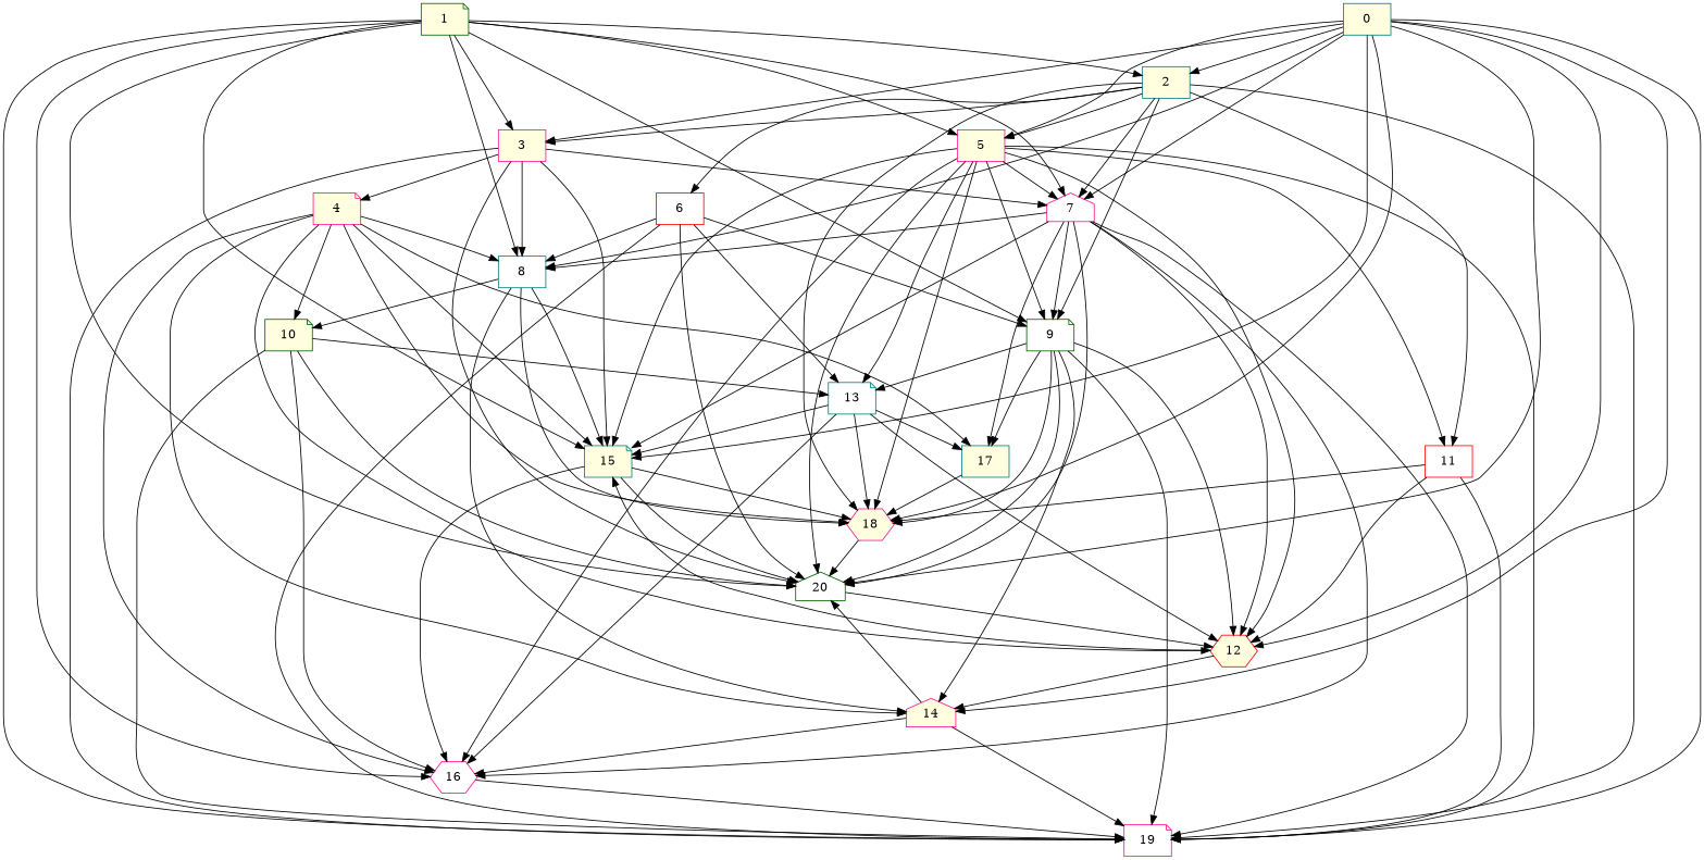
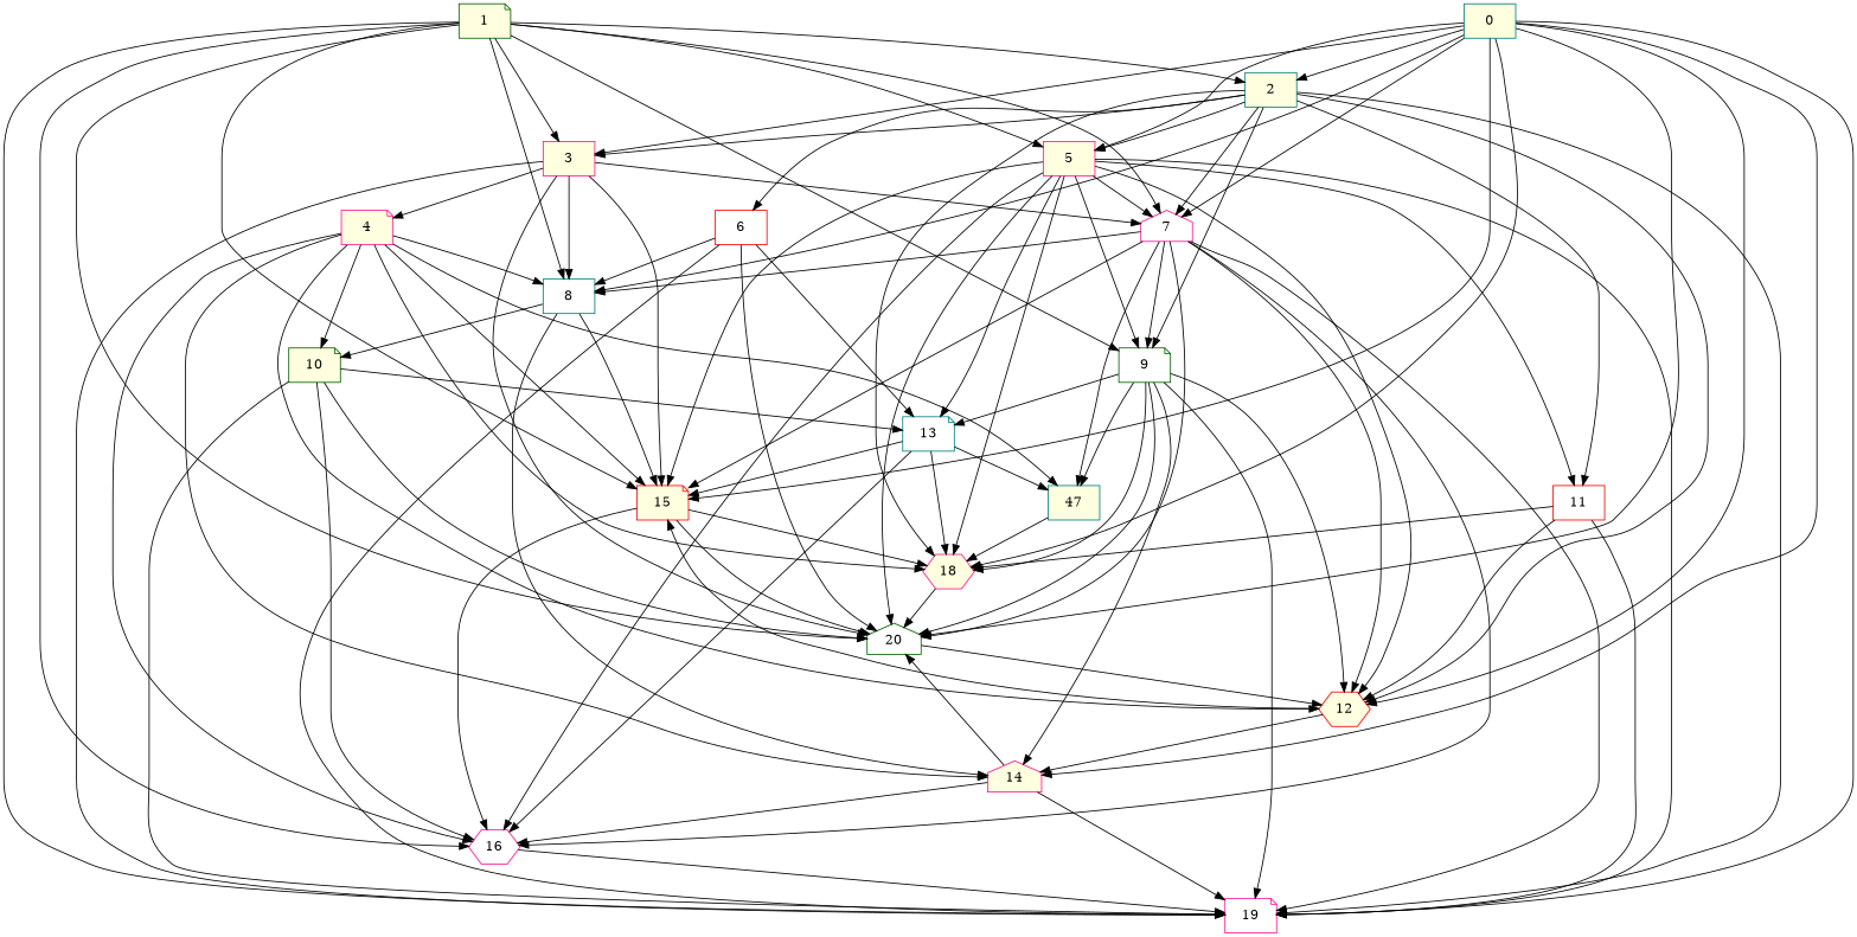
  digraph {
    node [Weight=4 color=deeppink fillcolor=lightyellow shape=box style=filled]
    edge [Weight=14]
    1 [Weight=2 color=darkgreen shape=note]
    2 [Weight=6 color=teal]
    5 [Weight=7]
    3 [Weight=3]
    7 [Weight=8 fillcolor=white shape=house]
    8 [Weight=6 color=teal fillcolor=white]
    9 [Weight=10 color=darkgreen fillcolor=white shape=note]
-   15 [color=teal shape=note]
+   15 [color=red shape=note]
    16 [Weight=2 fillcolor=white shape=hexagon]
    19 [fillcolor=white shape=note]
    20 [color=darkgreen fillcolor=white shape=house]
    12 [Weight=8 color=red shape=hexagon]
    18 [Weight=9 shape=hexagon]
    6 [Weight=7 color=red fillcolor=white]
    11 [Weight=6 color=red fillcolor=white]
    13 [color=teal fillcolor=white shape=note]
    4 [shape=note]
-   17 [Weight=5 color=teal]
+   17 [Weight=5 color=teal label=47]
    14 [Weight=8 shape=house]
    10 [Weight=3 color=darkgreen shape=note]
    0 [Weight=8 color=teal]
    1 -> 2 [Weight=19]
    1 -> 5 [Weight=12]
    1 -> 3
    1 -> 7 [Weight=17]
    1 -> 8 [Weight=4]
    1 -> 9 [Weight=15]
    1 -> 15 [Weight=12]
    1 -> 16 [Weight=17]
    1 -> 19 [Weight=15]
    1 -> 20 [Weight=12]
    2 -> 5 [Weight=15]
    2 -> 3 [Weight=6]
    2 -> 7
    2 -> 9 [Weight=4]
    2 -> 19 [Weight=6]
-   13 -> 12 [Weight=8]
+   2 -> 12 [Weight=8]
    2 -> 18
    2 -> 6
    2 -> 11 [Weight=19]
    5 -> 7 [Weight=17]
    5 -> 9 [Weight=10]
    5 -> 15 [Weight=6]
    5 -> 16 [Weight=19]
    5 -> 19
    5 -> 20 [Weight=4]
    5 -> 12
    5 -> 18 [Weight=12]
    5 -> 11 [Weight=8]
    5 -> 13 [Weight=17]
    3 -> 7 [Weight=15]
    3 -> 8 [Weight=6]
    3 -> 15 [Weight=17]
    3 -> 19 [Weight=17]
    3 -> 20 [Weight=12]
    3 -> 4
    7 -> 8
    7 -> 9 [Weight=10]
    7 -> 15 [Weight=6]
    7 -> 16
    7 -> 19 [Weight=10]
    7 -> 20 [Weight=10]
    7 -> 12 [Weight=15]
    7 -> 17 [Weight=10]
    8 -> 15 [Weight=10]
-   8 -> 18 [Weight=15]
    8 -> 14 [Weight=17]
    8 -> 10 [Weight=4]
    9 -> 19 [Weight=8]
    9 -> 20
    9 -> 12 [Weight=6]
    9 -> 18 [Weight=10]
    9 -> 13 [Weight=17]
    9 -> 17 [Weight=15]
    9 -> 14 [Weight=6]
    15 -> 16 [Weight=6]
    15 -> 20 [Weight=6]
    15 -> 18 [Weight=15]
    16 -> 19
    20 -> 12 [Weight=10]
    12 -> 15 [Weight=4]
    12 -> 14 [Weight=12]
    18 -> 20 [Weight=15]
    6 -> 8
-   6 -> 9 [Weight=6]
    6 -> 19 [Weight=4]
    6 -> 20 [Weight=12]
    6 -> 13
    11 -> 19
    11 -> 12
    11 -> 18 [Weight=4]
    13 -> 15 [Weight=6]
    13 -> 16 [Weight=10]
    13 -> 18
    13 -> 17 [Weight=15]
    4 -> 8 [Weight=4]
    4 -> 15 [Weight=10]
    4 -> 16 [Weight=17]
    4 -> 12 [Weight=4]
    4 -> 18 [Weight=6]
    4 -> 17 [Weight=19]
    4 -> 14 [Weight=15]
    4 -> 10 [Weight=17]
    17 -> 18
    14 -> 16 [Weight=15]
    14 -> 19 [Weight=8]
    14 -> 20 [Weight=17]
    10 -> 16 [Weight=10]
    10 -> 19 [Weight=17]
    10 -> 20 [Weight=17]
    10 -> 13 [Weight=17]
    0 -> 2 [Weight=4]
    0 -> 5 [Weight=4]
    0 -> 3 [Weight=12]
    0 -> 7 [Weight=19]
    0 -> 8 [Weight=4]
    0 -> 15 [Weight=8]
    0 -> 19 [Weight=10]
    0 -> 20
    0 -> 12 [Weight=15]
    0 -> 18 [Weight=17]
    0 -> 14 [Weight=12]
  }
